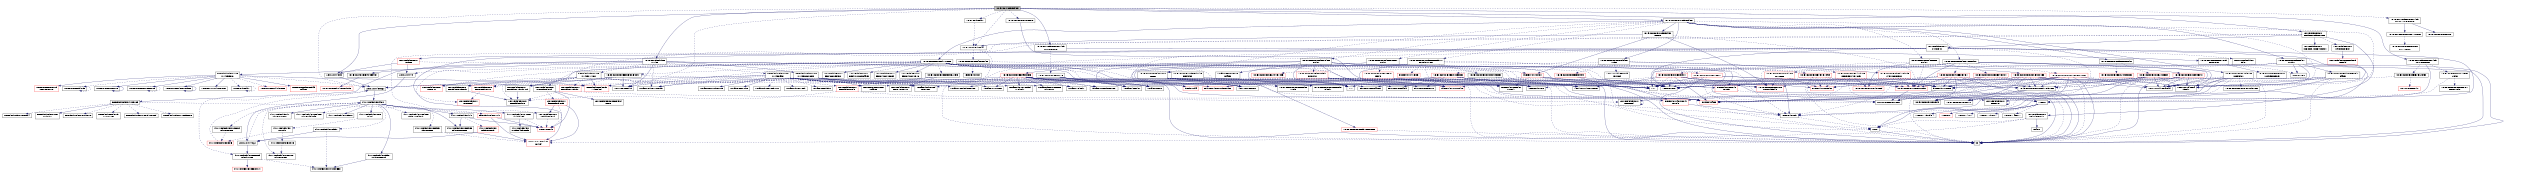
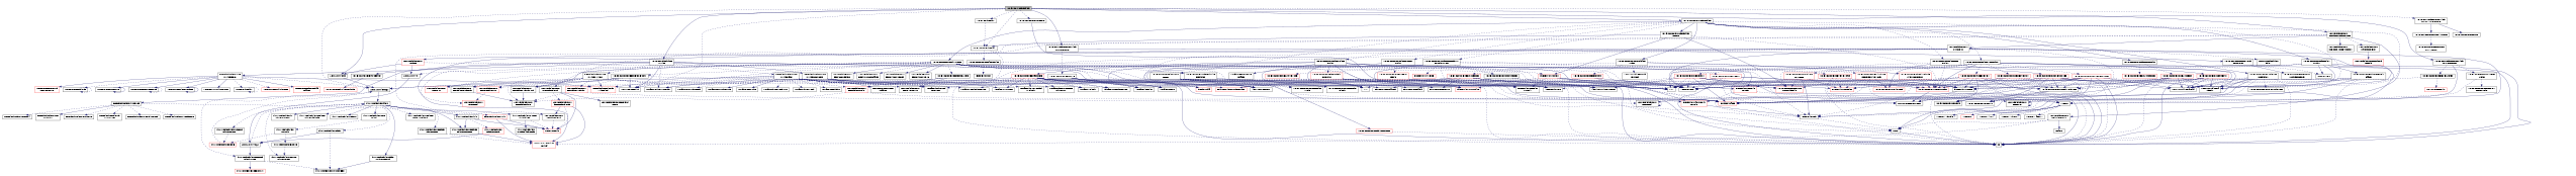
  digraph {
    rankdir=TB
    node [color=black fillcolor=white fontname=Helvetica fontsize=10 shape=record style=filled]
    edge [color=midnightblue fontname=Helvetica fontsize=10 labelfontname=Helvetica labelfontsize=10 style=dashed]
    n1 [fillcolor=grey75 fontcolor=black height=0.2 label="NavEKF2::UpdateFilter" width=0.4]
    n2 [height=0.2 label="AP_HAL::micros64" width=0.4]
    n3 [height=0.2 label="AP_AHRS::get_ins" width=0.4]
    n4 [height=0.2 label="AP_HAL::micros" width=0.4]
    n5 [height=0.2 label="AP_InertialSensor::\lget_last_update_usec" width=0.4]
    n6 [height=0.2 label="NavEKF2_core::UpdateFilter" width=0.4]
    n7 [height=0.2 label="NavEKF2_core::healthy" width=0.4]
    n8 [height=0.2 label="NavEKF2::healthy" width=0.4]
    n9 [height=0.2 label="NavEKF2_core::errorScore" width=0.4]
    n10 [height=0.2 label="NavEKF2::updateLaneSwitch\lYawResetData" width=0.4]
    n11 [height=0.2 label="NavEKF2::updateLaneSwitch\lPosResetData" width=0.4]
    n12 [height=0.2 label="NavEKF2::updateLaneSwitch\lPosDownResetData" width=0.4]
    n13 [height=0.2 label="NavEKF2::check_log\l_write" width=0.4]
    n14 [height=0.2 label="Linux::Scheduler::from" width=0.4]
    n15 [height=0.2 label="Linux::Scheduler::stopped\l_clock_usec" width=0.4]
    n16 [height=0.2 label="AP_InertialSensor::\l_add_backend" width=0.4]
    n17 [height=0.2 label="AP_InertialSensor::\l_start_backends" width=0.4]
    n18 [height=0.2 label="AP_InertialSensor::\l_find_backend" width=0.4]
    n19 [height=0.2 label="AP_InertialSensor::\l_init_gyro" width=0.4]
    n20 [height=0.2 label="AP_InertialSensor::\l_calculate_trim" width=0.4]
    n21 [height=0.2 label="AP_InertialSensor::\l_save_gyro_calibration" width=0.4]
    n22 [height=0.2 label="AP_HAL::Util::perf\l_begin" width=0.4]
    n23 [height=0.2 label="NavEKF2_core::controlFilter\lModes" width=0.4]
    n24 [height=0.2 label="NavEKF2_core::readIMUData" width=0.4]
    n25 [height=0.2 label="NavEKF2_core::UpdateStrapdown\lEquationsNED" width=0.4]
    n26 [height=0.2 label="NavEKF2_core::Covariance\lPrediction" width=0.4]
    n27 [height=0.2 label="AP_HAL::Util::perf_end" width=0.4]
    n28 [height=0.2 label="NavEKF2_core::SelectMagFusion" width=0.4]
    n29 [height=0.2 label="NavEKF2_core::SelectVelPos\lFusion" width=0.4]
    n30 [height=0.2 label="NavEKF2_core::SelectRngBcn\lFusion" width=0.4]
    n31 [height=0.2 label="NavEKF2_core::SelectFlow\lFusion" width=0.4]
    n32 [height=0.2 label="NavEKF2_core::SelectTasFusion" width=0.4]
    n33 [height=0.2 label="NavEKF2_core::SelectBeta\lFusion" width=0.4]
    n34 [height=0.2 label="NavEKF2_core::updateFilter\lStatus" width=0.4]
    n35 [height=0.2 label="NavEKF2_core::calcOutput\lStates" width=0.4]
    n36 [height=0.2 label=sq width=0.4]
    n37 [height=0.2 label="NavEKF2_core::getFilterFaults" width=0.4]
    n38 [height=0.2 label=MAX width=0.4]
    n39 [height=0.2 label=wrap_PI width=0.4]
    n40 [height=0.2 label="NavEKF2::getLastYawReset\lAngle" width=0.4]
    n41 [height=0.2 label="NavEKF2_core::getEulerAngles" width=0.4]
    n42 [height=0.2 label="NavEKF2::getLastPosNorth\lEastReset" width=0.4]
    n43 [height=0.2 label="NavEKF2_core::getPosNE" width=0.4]
    n44 [height=0.2 label="NavEKF2::getLastPosDownReset" width=0.4]
    n45 [height=0.2 label="NavEKF2_core::getPosD" width=0.4]
    n46 [height=0.2 label="AP_AHRS::get_compass" width=0.4]
    n47 [height=0.2 label="AP_AHRS::get_gps" width=0.4]
    n48 [height=0.2 label="AP_GPS::primary_sensor" width=0.4]
    n49 [height=0.2 label="NavEKF2::have_ekf_logging" width=0.4]
    n50 [height=0.2 label="DataFlash_Class::instance" width=0.4]
    n51 [height=0.2 label="DataFlash_Class::Log\l_Write_Compass" width=0.4]
    n52 [height=0.2 label="DataFlash_Class::Log\l_Write_GPS" width=0.4]
    n53 [height=0.2 label="DataFlash_Class::Log\l_Write_Baro" width=0.4]
    n54 [height=0.2 label="DataFlash_Class::Log\l_Write_IMUDT" width=0.4]
    n55 [height=0.2 label="Linux::Scheduler::init" width=0.4]
    n56 [height=0.2 label="Linux::Scheduler::register\l_timer_process" width=0.4]
    n57 [height=0.2 label="Linux::Scheduler::delay" width=0.4]
    n58 [height=0.2 label="Linux::Scheduler::delay\l_microseconds" width=0.4]
    n59 [height=0.2 label="Linux::Scheduler::register\l_delay_callback" width=0.4]
    n60 [height=0.2 label="Linux::Scheduler::register\l_io_process" width=0.4]
    n61 [height=0.2 label="Linux::Scheduler::suspend\l_timer_procs" width=0.4]
    n62 [height=0.2 label="Linux::Scheduler::resume\l_timer_procs" width=0.4]
    n63 [height=0.2 label="Linux::Scheduler::in\l_timerprocess" width=0.4]
    n64 [height=0.2 label="Linux::Scheduler::register\l_timer_failsafe" width=0.4]
    n65 [height=0.2 label="Linux::Scheduler::system\l_initialized" width=0.4]
    n66 [height=0.2 label="Linux::Scheduler::reboot" width=0.4]
    n67 [height=0.2 label="Linux::Scheduler::stop\l_clock" width=0.4]
    n68 [height=0.2 label="Linux::Scheduler::microsleep" width=0.4]
    n69 [color=red height=0.2 label="Linux::Scheduler::teardown" width=0.4]
    n70 [color=red height=0.2 label="AP_HAL::panic" width=0.4]
    n71 [color=red height=0.2 label="Linux::Scheduler::\l_debug_stack" width=0.4]
    n72 [color=red height=0.2 label="AP_HAL::UARTDriver\l::printf" width=0.4]
    n73 [height=0.2 label="AP_HAL::millis64" width=0.4]
    n74 [color=red height=0.2 label="Linux::Semaphore::take" width=0.4]
    n75 [height=0.2 label="Linux::Scheduler::\l_wait_all_threads" width=0.4]
    n76 [height=0.2 label="Linux::Scheduler::\l_run_io" width=0.4]
    n77 [height=0.2 label="Linux::Semaphore::give" width=0.4]
    n78 [color=red height=0.2 label="AP_InertialSensor::\ldetect_backends" width=0.4]
    n79 [height=0.2 label="AP_InertialSensor_Backend\l::start" width=0.4]
    n80 [color=red height=0.2 label="AP_InertialSensor_Backend\l::get_id" width=0.4]
    n81 [height=0.2 label=MIN width=0.4]
    n82 [height=0.2 label="AP_InertialSensor::\lget_gyro_count" width=0.4]
    n83 [height=0.2 label="Vector3::zero" width=0.4]
    n84 [height=0.2 label="AP_HAL::Scheduler::\ldelay" width=0.4]
    n85 [color=red height=0.2 label="AP_InertialSensor::\lupdate" width=0.4]
    n86 [height=0.2 label="AP_InertialSensor::\lget_accel" width=0.4]
    n87 [height=0.2 label="AP_InertialSensor::\lget_gyro" width=0.4]
    n88 [height=0.2 label="Vector3::length" width=0.4]
    n89 [height=0.2 label=norm width=0.4]
    n90 [height=0.2 label=radians width=0.4]
    n91 [height=0.2 label="AP_HAL::millis" width=0.4]
    n92 [height=0.2 label="AP_HAL::Util::get_soft\l_armed" width=0.4]
    n93 [color=red height=0.2 label="NavEKF2_core::detectFlight" width=0.4]
    n94 [color=red height=0.2 label="NavEKF2_core::setWindMag\lStateLearningMode" width=0.4]
    n95 [color=red height=0.2 label="NavEKF2_core::checkAttitude\lAlignmentStatus" width=0.4]
    n96 [color=red height=0.2 label="NavEKF2_core::setAidingMode" width=0.4]
    n97 [color=red height=0.2 label=constrain_float width=0.4]
    n98 [height=0.2 label="AP_InertialSensor::\lget_loop_delta_t" width=0.4]
    n99 [color=red height=0.2 label="AP_InertialSensor::\luse_accel" width=0.4]
    n100 [height=0.2 label="NavEKF2_core::readDeltaVelocity" width=0.4]
    n101 [height=0.2 label="AP_InertialSensor::\lget_imu_pos_offset" width=0.4]
    n102 [height=0.2 label="AP_InertialSensor::\lget_primary_accel" width=0.4]
    n103 [color=red height=0.2 label="AP_InertialSensor::\luse_gyro" width=0.4]
    n104 [height=0.2 label="NavEKF2_core::readDeltaAngle" width=0.4]
    n105 [height=0.2 label="AP_InertialSensor::\lget_primary_gyro" width=0.4]
    n106 [height=0.2 label="AP_InertialSensor::\lget_delta_angle_dt" width=0.4]
    n107 [height=0.2 label="Quaternion::rotate" width=0.4]
    n108 [color=red height=0.2 label="Quaternion::normalize" width=0.4]
    n109 [height=0.2 label="Quaternion::rotation\l_matrix" width=0.4]
    n110 [color=red height=0.2 label="Quaternion::to_axis\l_angle" width=0.4]
    n111 [height=0.2 label="NavEKF2_core::updateTiming\lStatistics" width=0.4]
    n112 [height=0.2 label="NavEKF2_core::correctDelta\lAngle" width=0.4]
    n113 [height=0.2 label="NavEKF2_core::correctDelta\lVelocity" width=0.4]
    n114 [height=0.2 label="Matrix3::mul_transpose" width=0.4]
    n115 [color=red height=0.2 label="Quaternion::inverse" width=0.4]
    n116 [height=0.2 label="NavEKF2_core::ConstrainStates" width=0.4]
    n117 [height=0.2 label="NavEKF2_core::zeroRows" width=0.4]
    n118 [height=0.2 label="NavEKF2_core::zeroCols" width=0.4]
    n119 [height=0.2 label="NavEKF2_core::CopyCovariances" width=0.4]
    n120 [height=0.2 label="NavEKF2_core::ConstrainVariances" width=0.4]
    n121 [color=red height=0.2 label="NavEKF2_core::use_compass" width=0.4]
    n122 [color=red height=0.2 label="NavEKF2_have::readMagData" width=0.4]
    n123 [color=red height=0.2 label="NavEKF2_core::controlMag\lYawReset" width=0.4]
    n124 [color=red height=0.2 label="NavEKF2_core::fuseEulerYaw" width=0.4]
    n125 [color=red height=0.2 label="NavEKF2_core::FuseDeclination" width=0.4]
    n126 [color=red height=0.2 label="NavEKF2_core::FuseMagnetometer" width=0.4]
    n127 [color=red height=0.2 label="NavEKF2_core::readGpsData" width=0.4]
    n128 [height=0.2 label="AP_GPS::get_antenna\l_offset" width=0.4]
    n129 [height=0.2 label="Vector3::is_zero" width=0.4]
    n130 [color=red height=0.2 label="NavEKF2_core::realignYawGPS" width=0.4]
    n131 [color=red height=0.2 label="NavEKF2_core::selectHeight\lForFusion" width=0.4]
    n132 [color=red height=0.2 label="NavEKF2_core::FuseVelPosNED" width=0.4]
    n133 [color=red height=0.2 label="NavEKF2_core::readRngBcnData" width=0.4]
    n134 [color=red height=0.2 label="NavEKF2_core::FuseRngBcn" width=0.4]
    n135 [color=red height=0.2 label="NavEKF2_core::FuseRngBcn\lStatic" width=0.4]
    n136 [height=0.2 label="Vector2::zero" width=0.4]
    n137 [height=0.2 label="NavEKF2_core::EstimateTerrain\lOffset" width=0.4]
    n138 [color=red height=0.2 label="NavEKF2_core::FuseOptFlow" width=0.4]
    n139 [color=red height=0.2 label="NavEKF2_core::readAirSpdData" width=0.4]
    n140 [color=red height=0.2 label="NavEKF2_core::FuseAirspeed" width=0.4]
    n141 [color=red height=0.2 label="NavEKF2_core::assume\l_zero_sideslip" width=0.4]
    n142 [color=red height=0.2 label="NavEKF2_core::useAirspeed" width=0.4]
    n143 [color=red height=0.2 label="NavEKF2_core::FuseSideslip" width=0.4]
    n144 [color=red height=0.2 label="Quaternion::is_nan" width=0.4]
    n145 [color=red height=0.2 label="Quaternion::from_axis\l_angle" width=0.4]
    n146 [color=red height=0.2 label="Quaternion::to_euler" width=0.4]
    n147 [color=red height=0.2 label="AP_InertialSensor::\lget_accel_count" width=0.4]
    n148 [color=red height=0.2 label="AP_InertialSensor::\lget_delta_velocity" width=0.4]
    n149 [height=0.2 label="AP_InertialSensor::\lget_delta_velocity_dt" width=0.4]
    n150 [color=red height=0.2 label="AP_InertialSensor::\lget_delta_angle" width=0.4]
    n151 [height=0.2 label="AP_InertialSensor::\lget_delta_time" width=0.4]
    n152 [color=red height=0.2 label=wrap_2PI width=0.4]
    n153 [height=0.2 label="wrap_PI\< int \>" width=0.4]
    n154 [height=0.2 label="wrap_PI\< short \>" width=0.4]
    n155 [height=0.2 label="wrap_PI\< float \>" width=0.4]
    n156 [height=0.2 label="wrap_PI\< double \>" width=0.4]
    n157 [height=0.2 label="Compass::get_count" width=0.4]
    n158 [color=red height=0.2 label="Compass::last_update_usec" width=0.4]
    n159 [height=0.2 label="Compass::get_offsets" width=0.4]
    n160 [height=0.2 label="Compass::get_field" width=0.4]
    n161 [height=0.2 label="AP_GPS::last_message\l_time_ms" width=0.4]
    n162 [height=0.2 label="AP_GPS::status" width=0.4]
    n163 [height=0.2 label="AP_GPS::velocity" width=0.4]
    n164 [height=0.2 label="AP_GPS::speed_accuracy" width=0.4]
    n165 [height=0.2 label="AP_GPS::horizontal\l_accuracy" width=0.4]
    n166 [height=0.2 label="AP_GPS::vertical_accuracy" width=0.4]
    n167 [height=0.2 label="AP_GPS::num_sats" width=0.4]
    n168 [height=0.2 label="AP_GPS::have_vertical\l_velocity" width=0.4]
    n169 [height=0.2 label="AP_GPS::location" width=0.4]
    n170 [color=red height=0.2 label=location_diff width=0.4]
    n171 [height=0.2 label="Vector3::is_nan" width=0.4]
    n172 [height=0.2 label="NavEKF2_core::getLastYaw\lResetAngle" width=0.4]
    n173 [color=red height=0.2 label="AP_AHRS::get_trim" width=0.4]
    n174 [height=0.2 label="NavEKF2_core::getLastPos\lNorthEastReset" width=0.4]
    n175 [height=0.2 label="NavEKF2_core::getLastPos\lDownReset" width=0.4]
    n176 [color=red height=0.2 label="NavEKF2::getTimingStatistics" width=0.4]
    n177 [height=0.2 label="DataFlash_Class::set\l_mission" width=0.4]
    n178 [color=red height=0.2 label="DataFlash_Class::Init" width=0.4]
    n179 [height=0.2 label="DataFlash_Class::structure" width=0.4]
    n180 [height=0.2 label="DataFlash_Backend::\lnum_types" width=0.4]
    n181 [height=0.2 label="DataFlash_Class::CardInserted" width=0.4]
    n182 [height=0.2 label="DataFlash_Class::NeedErase" width=0.4]
    n183 [height=0.2 label="DataFlash_Class::EraseAll" width=0.4]
    n184 [height=0.2 label="Compass::get_motor\l_offsets" width=0.4]
    n185 [color=red height=0.2 label="DataFlash_Backend::\lWriteBlock" width=0.4]
    n186 [height=0.2 label="AP_GPS::time_week_ms" width=0.4]
    n187 [height=0.2 label="AP_GPS::time_week" width=0.4]
    n188 [height=0.2 label="AP_GPS::get_hdop" width=0.4]
+   n189 [height=0.2 label="AP_GPS::ground_speed" width=0.4]
    n190 [height=0.2 label="AP_GPS::ground_course" width=0.4]
    n191 [height=0.2 label="AP_GPS::get_vdop" width=0.4]
    n192 [color=red height=0.2 label="AP_Baro::get_climb_rate" width=0.4]
    n193 [color=red height=0.2 label="AP_Baro::get_baro_drift\l_offset" width=0.4]
    n194 [color=red height=0.2 label="AP_Baro::get_ground\l_temperature" width=0.4]
    n195 [height=0.2 label="AP_Baro::get_altitude" width=0.4]
    n196 [height=0.2 label="AP_Baro::get_pressure" width=0.4]
    n197 [height=0.2 label="AP_Baro::get_temperature" width=0.4]
    n198 [height=0.2 label="AP_Baro::get_last_update" width=0.4]
    n199 [height=0.2 label="AP_Baro::num_instances" width=0.4]
    n200 [height=0.2 label="AP_Baro::healthy" width=0.4]
    n1 -> n2
    n1 -> n3
    n1 -> n4 [style=solid]
    n1 -> n5 [style=solid]
    n1 -> n6 [style=solid]
    n1 -> n7
    n1 -> n8
    n1 -> n9
    n1 -> n10 [style=solid]
    n1 -> n11 [style=solid]
    n1 -> n12
    n1 -> n13 [style=solid]
    n2 -> n14 [style=solid]
    n2 -> n15
    n4 -> n2 [style=solid]
    n5 -> n16
    n5 -> n17
    n5 -> n18
    n5 -> n19 [style=solid]
    n5 -> n20 [style=solid]
    n5 -> n21 [style=solid]
    n6 -> n22
    n6 -> n23 [style=solid]
    n6 -> n24 [style=solid]
    n6 -> n25
    n6 -> n26 [style=solid]
    n6 -> n27
    n6 -> n28
    n6 -> n29
    n6 -> n30
    n6 -> n31 [style=solid]
    n6 -> n32 [style=solid]
    n6 -> n33
    n6 -> n34 [style=solid]
    n6 -> n35
    n7 -> n36
    n7 -> n37
    n8 -> n7
    n9 -> n38 [style=solid]
    n10 -> n39 [style=solid]
    n10 -> n40
    n10 -> n41
    n11 -> n42 [style=solid]
    n11 -> n43
    n12 -> n44 [style=solid]
    n12 -> n45 [style=solid]
    n13 -> n3 [style=solid]
    n13 -> n46 [style=solid]
    n13 -> n47 [style=solid]
    n13 -> n48
    n13 -> n49 [style=solid]
    n13 -> n50 [style=solid]
    n13 -> n51 [style=solid]
    n13 -> n52
    n13 -> n53 [style=solid]
    n13 -> n54
    n14 -> n55 [style=solid]
    n14 -> n56 [style=solid]
    n14 -> n57
    n14 -> n58 [style=solid]
    n14 -> n59
    n14 -> n60
    n14 -> n61
    n14 -> n62
    n14 -> n63 [style=solid]
    n14 -> n64
    n14 -> n65 [style=solid]
    n14 -> n66 [style=solid]
    n14 -> n67 [style=solid]
    n15 -> n68
    n15 -> n69 [style=solid]
    n16 -> n70
    n17 -> n70 [style=solid]
    n17 -> n78
    n17 -> n79 [style=solid]
    n18 -> n80 [style=solid]
    n19 -> n72 [style=solid]
    n19 -> n81
    n19 -> n82
    n19 -> n83 [style=solid]
    n19 -> n84
    n19 -> n85 [style=solid]
    n19 -> n86 [style=solid]
    n19 -> n87 [style=solid]
    n19 -> n88
    n20 -> n72
    n20 -> n89
    n20 -> n90 [style=solid]
    n23 -> n92
    n23 -> n93
    n23 -> n94
    n23 -> n95 [style=solid]
    n23 -> n96
    n24 -> n3
    n24 -> n38
    n24 -> n83
    n24 -> n91
    n24 -> n97
    n24 -> n98 [style=solid]
    n24 -> n99
    n24 -> n100
    n24 -> n101
    n24 -> n102 [style=solid]
    n24 -> n103
    n24 -> n104
    n24 -> n105 [style=solid]
    n24 -> n106 [style=solid]
    n24 -> n107
    n24 -> n108
    n24 -> n109
    n24 -> n110 [style=solid]
    n24 -> n111
    n24 -> n112
    n24 -> n113 [style=solid]
    n25 -> n88
    n25 -> n89
    n25 -> n107
    n25 -> n108 [style=solid]
    n25 -> n109 [style=solid]
    n25 -> n114 [style=solid]
    n25 -> n115
    n25 -> n116
    n26 -> n22 [style=solid]
    n26 -> n27 [style=solid]
    n26 -> n36
    n26 -> n97 [style=solid]
    n26 -> n117
    n26 -> n118 [style=solid]
    n26 -> n119
    n26 -> n120
    n28 -> n22 [style=solid]
    n28 -> n27 [style=solid]
    n28 -> n36 [style=solid]
    n28 -> n83
    n28 -> n121 [style=solid]
    n28 -> n122
    n28 -> n123
    n28 -> n124
    n28 -> n125
    n28 -> n126
    n29 -> n47 [style=solid]
    n29 -> n83 [style=solid]
    n29 -> n114 [style=solid]
    n29 -> n127 [style=solid]
    n29 -> n128 [style=solid]
    n29 -> n129 [style=solid]
    n29 -> n130
    n29 -> n131 [style=solid]
    n29 -> n132 [style=solid]
    n30 -> n133 [style=solid]
    n30 -> n134
    n30 -> n135
    n31 -> n22 [style=solid]
    n31 -> n27 [style=solid]
    n31 -> n36 [style=solid]
    n31 -> n38 [style=solid]
    n31 -> n136 [style=solid]
    n31 -> n137 [style=solid]
    n31 -> n138
    n32 -> n139
    n32 -> n140
    n33 -> n121
    n33 -> n141
    n33 -> n142 [style=solid]
    n33 -> n143 [style=solid]
    n34 -> n7 [style=solid]
    n34 -> n121
    n34 -> n141 [style=solid]
    n34 -> n144 [style=solid]
    n35 -> n36
    n35 -> n83
    n35 -> n88
    n35 -> n97 [style=solid]
    n35 -> n108
    n35 -> n109
    n35 -> n112
    n35 -> n113 [style=solid]
    n35 -> n129 [style=solid]
    n35 -> n145
    n37 -> n144
    n37 -> n171
    n39 -> n152 [style=solid]
    n39 -> n153
    n39 -> n154
    n39 -> n155
    n39 -> n156 [style=solid]
    n40 -> n39
    n40 -> n172
    n41 -> n146
    n41 -> n173
    n42 -> n136
    n42 -> n174 [style=solid]
    n43 -> n47 [style=solid]
    n43 -> n162 [style=solid]
    n43 -> n169 [style=solid]
    n43 -> n170 [style=solid]
    n44 -> n175
    n49 -> n176 [style=solid]
    n50 -> n177 [style=solid]
    n50 -> n178
    n50 -> n179
    n50 -> n180
    n50 -> n181
    n50 -> n182
    n50 -> n183
    n51 -> n2
    n51 -> n157 [style=solid]
    n51 -> n158 [style=solid]
    n51 -> n159 [style=solid]
    n51 -> n160
    n51 -> n184 [style=solid]
    n51 -> n185
    n52 -> n2 [style=solid]
    n52 -> n48
    n52 -> n81 [style=solid]
    n52 -> n161
    n52 -> n162 [style=solid]
    n52 -> n163
    n52 -> n164
    n52 -> n165
    n52 -> n166
    n52 -> n167 [style=solid]
    n52 -> n168
    n52 -> n169
    n52 -> n185
    n52 -> n186
    n52 -> n187
    n52 -> n188
+   n52 -> n189
    n52 -> n190 [style=solid]
    n52 -> n191 [style=solid]
    n53 -> n2
    n53 -> n185 [style=solid]
    n53 -> n192
    n53 -> n193 [style=solid]
    n53 -> n194 [style=solid]
    n53 -> n195
    n53 -> n196 [style=solid]
    n53 -> n197 [style=solid]
    n53 -> n198 [style=solid]
    n53 -> n199 [style=solid]
    n53 -> n200
    n54 -> n82
    n54 -> n83
    n54 -> n103 [style=solid]
    n54 -> n106
    n54 -> n147
    n54 -> n148
    n54 -> n149
    n54 -> n150
    n54 -> n151
    n54 -> n185 [style=solid]
    n55 -> n56 [style=solid]
    n55 -> n70 [style=solid]
    n55 -> n71
    n56 -> n72 [style=solid]
    n57 -> n68
    n57 -> n73 [style=solid]
    n58 -> n68 [style=solid]
    n60 -> n72
    n61 -> n74
    n65 -> n70
    n65 -> n75 [style=solid]
    n67 -> n76
    n71 -> n73 [style=solid]
    n73 -> n14
    n73 -> n15 [style=solid]
    n74 -> n2
    n76 -> n74
    n76 -> n77
    n77 -> n62
    n78 -> n16 [style=solid]
    n78 -> n70
    n78 -> n72 [style=solid]
    n85 -> n4 [style=solid]
    n85 -> n83
    n85 -> n91 [style=solid]
    n86 -> n86
    n87 -> n87 [style=solid]
    n88 -> n89
    n89 -> n36 [style=solid]
    n91 -> n73 [style=solid]
    n93 -> n36 [style=solid]
    n93 -> n141 [style=solid]
    n94 -> n36
    n94 -> n97
    n94 -> n121
    n94 -> n141
    n94 -> n142 [style=solid]
    n94 -> n146
    n95 -> n88
    n95 -> n121
    n96 -> n81
    n100 -> n3 [style=solid]
    n100 -> n38
    n100 -> n147
    n100 -> n148
    n100 -> n149 [style=solid]
    n104 -> n3
    n104 -> n82 [style=solid]
    n104 -> n150 [style=solid]
    n106 -> n151 [style=solid]
    n107 -> n145 [style=solid]
    n110 -> n36
    n110 -> n39
    n111 -> n38 [style=solid]
    n111 -> n81
    n116 -> n38
    n116 -> n97
    n120 -> n36 [style=solid]
    n120 -> n97
    n120 -> n117 [style=solid]
    n120 -> n118 [style=solid]
    n121 -> n46 [style=solid]
    n122 -> n46
    n122 -> n83 [style=solid]
    n122 -> n121 [style=solid]
    n122 -> n141
    n122 -> n157 [style=solid]
    n122 -> n158 [style=solid]
    n122 -> n159 [style=solid]
    n122 -> n160 [style=solid]
    n123 -> n88 [style=solid]
    n123 -> n110
    n123 -> n141
    n123 -> n146 [style=solid]
    n124 -> n36 [style=solid]
    n124 -> n38
    n124 -> n39
    n124 -> n46 [style=solid]
    n124 -> n83
    n124 -> n107 [style=solid]
    n124 -> n120
    n124 -> n121 [style=solid]
    n124 -> n146 [style=solid]
    n125 -> n36
    n125 -> n46
    n125 -> n83
    n125 -> n107 [style=solid]
    n125 -> n120
    n125 -> n121 [style=solid]
    n126 -> n22
    n126 -> n27 [style=solid]
    n126 -> n36 [style=solid]
    n126 -> n38
    n126 -> n83 [style=solid]
    n126 -> n88 [style=solid]
    n126 -> n97 [style=solid]
    n126 -> n107
    n126 -> n120
    n127 -> n36 [style=solid]
    n127 -> n38 [style=solid]
    n127 -> n47 [style=solid]
    n127 -> n48 [style=solid]
    n127 -> n81 [style=solid]
    n127 -> n97 [style=solid]
    n127 -> n161 [style=solid]
    n127 -> n162
    n127 -> n163 [style=solid]
    n127 -> n164 [style=solid]
    n127 -> n165
    n127 -> n166
    n127 -> n167 [style=solid]
    n127 -> n168 [style=solid]
    n127 -> n169 [style=solid]
    n127 -> n170
    n130 -> n36
    n130 -> n38
    n130 -> n39
    n130 -> n121
    n130 -> n146
    n131 -> n36
    n131 -> n38
    n131 -> n89
    n131 -> n97 [style=solid]
    n131 -> n114
    n131 -> n129 [style=solid]
    n132 -> n22 [style=solid]
    n132 -> n27 [style=solid]
    n132 -> n36
    n132 -> n38
    n132 -> n83
    n132 -> n97
    n132 -> n107
    n132 -> n117
    n132 -> n118 [style=solid]
    n132 -> n120 [style=solid]
    n133 -> n36
    n134 -> n36 [style=solid]
    n134 -> n38 [style=solid]
    n134 -> n83
    n134 -> n88
    n134 -> n107 [style=solid]
    n134 -> n120 [style=solid]
    n135 -> n36 [style=solid]
    n135 -> n38 [style=solid]
    n135 -> n83
    n137 -> n22 [style=solid]
    n137 -> n27
    n137 -> n36
    n137 -> n38 [style=solid]
    n137 -> n81
    n137 -> n89 [style=solid]
    n138 -> n36 [style=solid]
    n138 -> n38
    n138 -> n83
    n138 -> n97 [style=solid]
    n138 -> n107 [style=solid]
    n138 -> n114 [style=solid]
    n138 -> n120
    n138 -> n129
    n140 -> n22 [style=solid]
    n140 -> n27 [style=solid]
    n140 -> n36
    n140 -> n38
    n140 -> n83
    n140 -> n89 [style=solid]
    n140 -> n97 [style=solid]
    n140 -> n107
    n140 -> n120 [style=solid]
    n143 -> n22 [style=solid]
    n143 -> n27 [style=solid]
    n143 -> n36 [style=solid]
    n143 -> n83
    n143 -> n107 [style=solid]
    n143 -> n120
    n144 -> n107
    n144 -> n108
    n144 -> n109
    n144 -> n110 [style=solid]
    n144 -> n145 [style=solid]
    n144 -> n146 [style=solid]
    n145 -> n88 [style=solid]
    n147 -> n99
    n148 -> n86
    n148 -> n151
    n149 -> n151 [style=solid]
    n150 -> n87
    n150 -> n151
    n178 -> n70 [style=solid]
    n178 -> n72 [style=solid]
    n195 -> n195
    n196 -> n196 [style=solid]
    n197 -> n197
    n198 -> n198 [style=solid]
    n200 -> n200
  }
